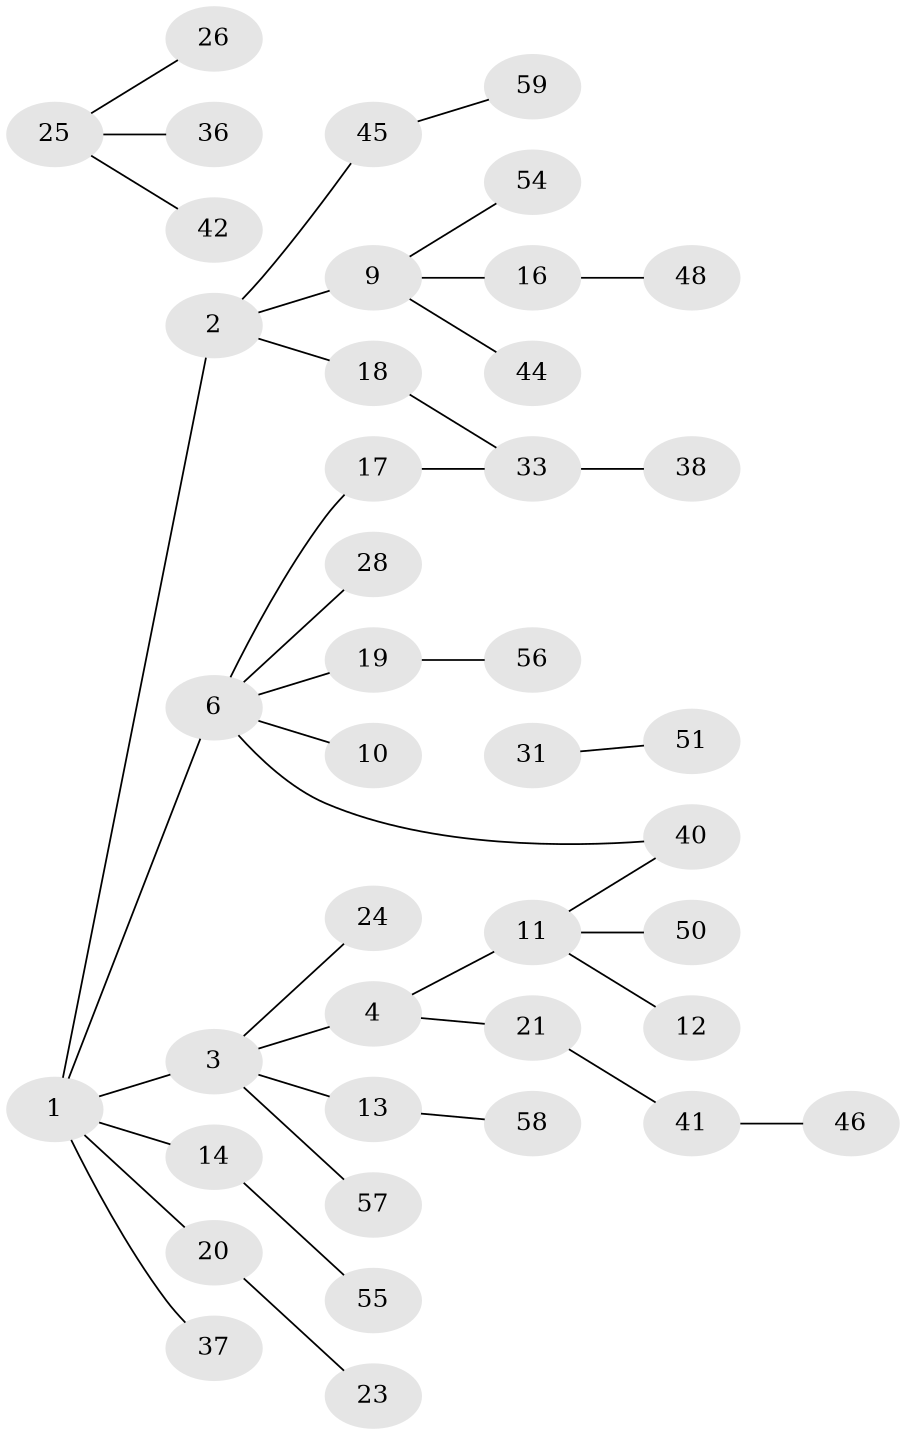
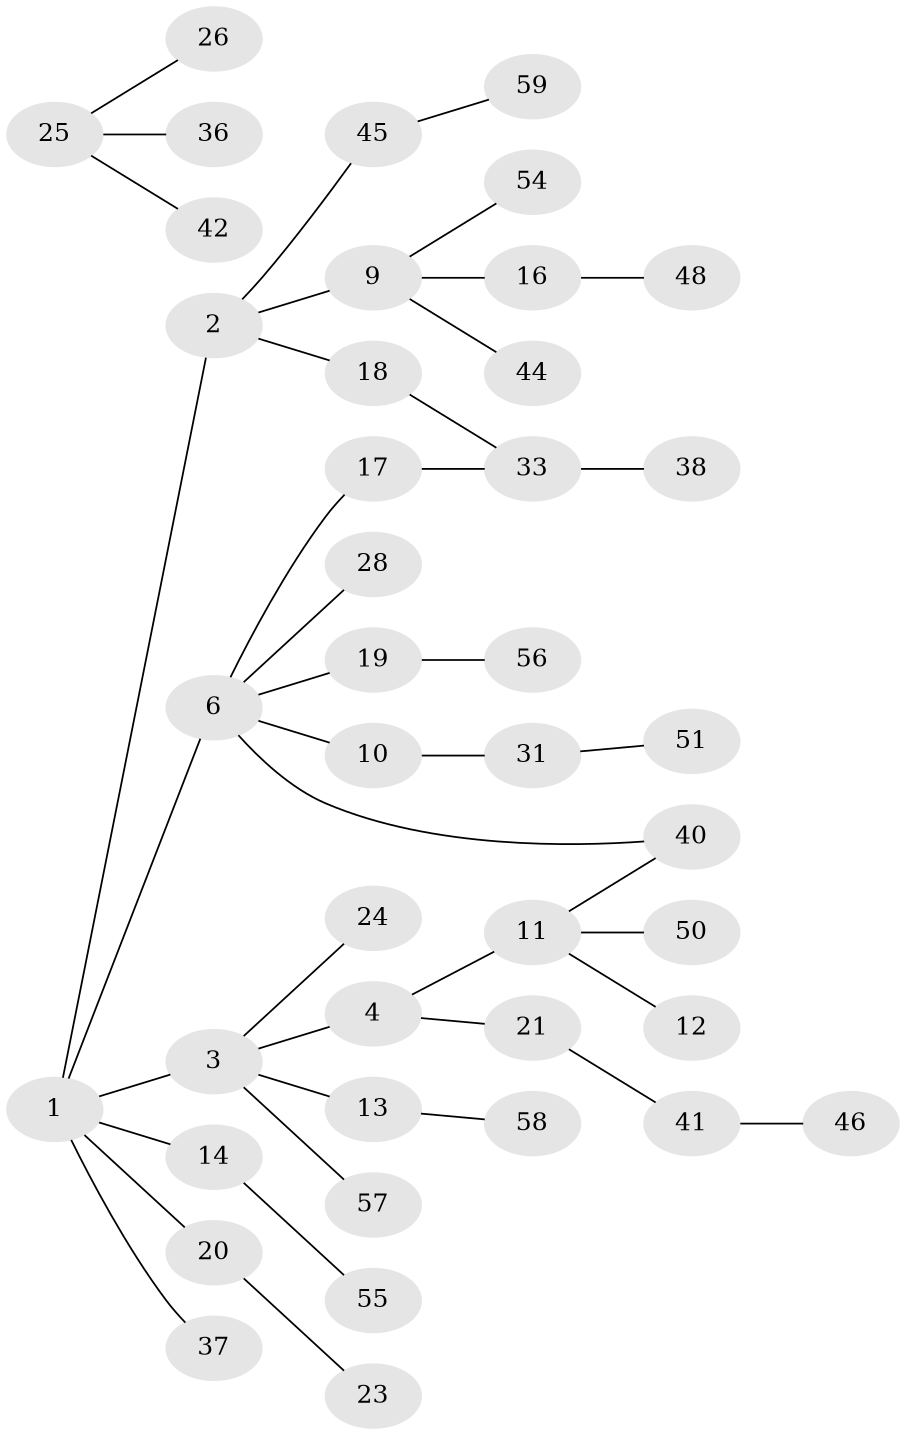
  graph {
    rankdir=LR
    node [color=gray90 style=filled]
    1 [super="+8"]
    2 [super="+15"]
    3 [super="+5"]
    6 [super="+7"]
    14 [super="+53"]
    20 [super="+35"]
    37
    9 [super="+22"]
    18 [super="+61"]
    45
    4
    13 [super="+52"]
    24
    57
    10
    17 [super="+43"]
    19 [super="+47"]
    28
    40
    55
    23 [super="+30"]
    16 [super="+39"]
    44
    54
    33 [super="+36"]
    59
    11 [super="+60"]
    21 [super="+34"]
    58
    12 [super="+27"]
    50
    41
    31
    56
    48 [super="+49"]
    51
    25 [super="+29"]
    26
    n39 [label=36]
    42
    38
    46
    1 -- 2
    1 -- 3
    1 -- 6
    1 -- 14
    1 -- 20
    1 -- 37
    2 -- 9
    2 -- 18
    2 -- 45
    3 -- 4
    3 -- 13
    3 -- 24
    3 -- 57
    6 -- 10
    6 -- 17
    6 -- 19
    6 -- 28
    6 -- 40
    14 -- 55
    20 -- 23
    9 -- 16
    9 -- 44
    9 -- 54
    18 -- 33
    45 -- 59
    4 -- 11
    4 -- 21
    13 -- 58
+   10 -- 31
    17 -- 33
    19 -- 56
    16 -- 48
    33 -- 38
    11 -- 40
    11 -- 12
    11 -- 50
    21 -- 41
    41 -- 46
    31 -- 51
    25 -- 26
    25 -- n39
    25 -- 42
  }
